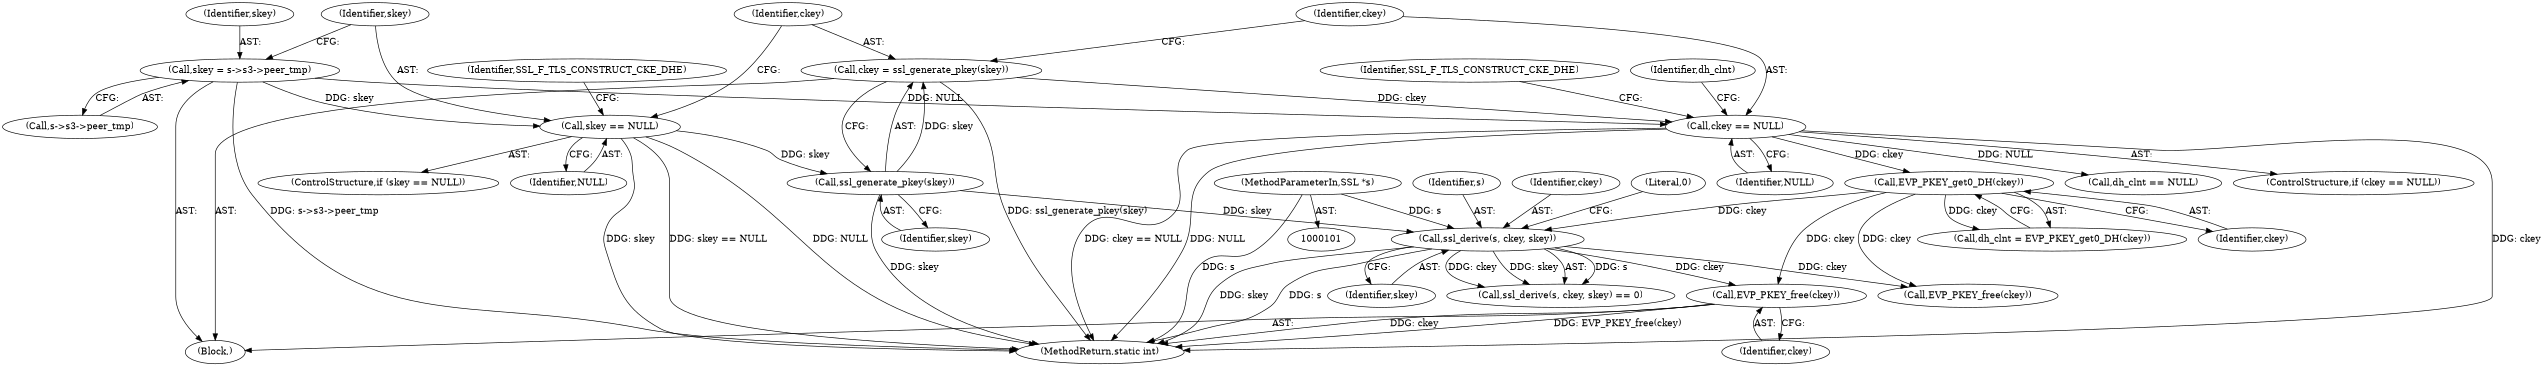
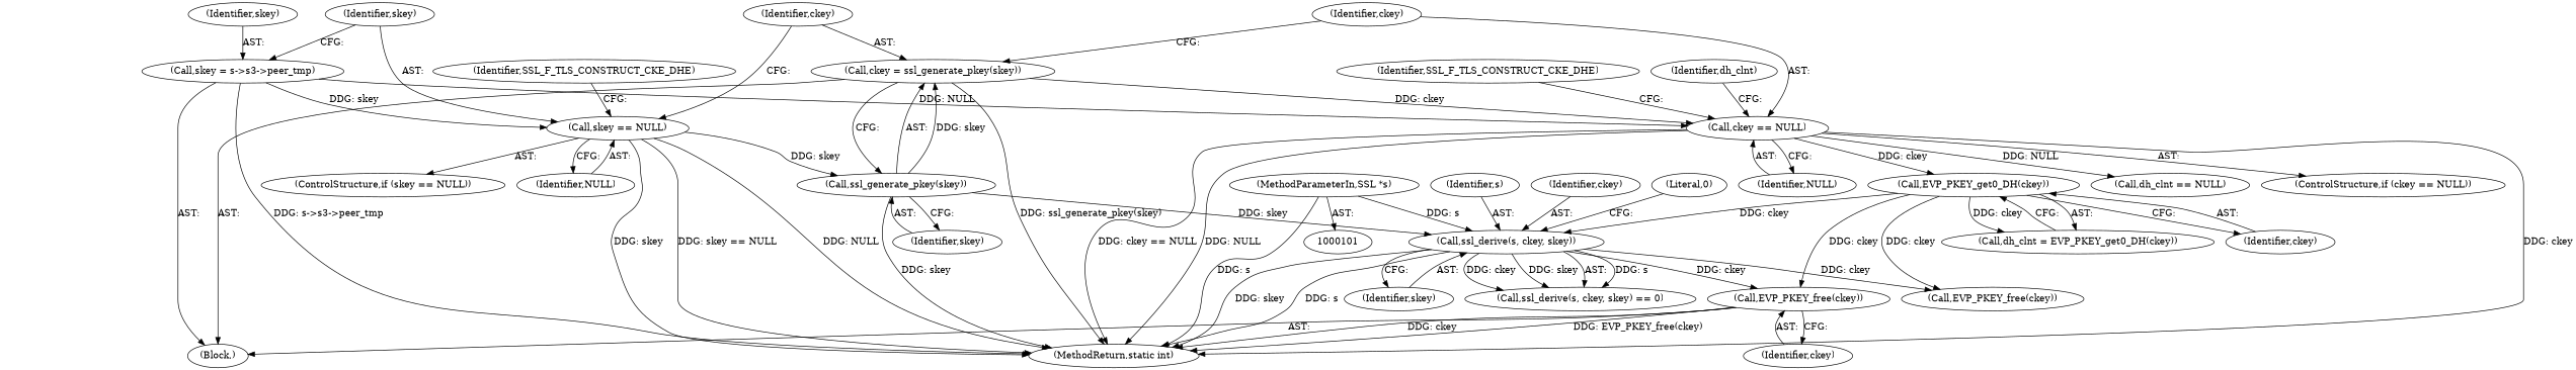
  digraph {
    n1 [label="(Call,EVP_PKEY_free(ckey))"]
    n2 [label="(Block,)"]
    n3 [label="(Identifier,ckey)"]
    n4 [label="(MethodReturn,static int)"]
    n5 [label="(Call,EVP_PKEY_get0_DH(ckey))"]
    n6 [label="(Call,ssl_derive(s, ckey, skey))"]
    n7 [label="(Identifier,ckey)"]
    n8 [label="(Call,EVP_PKEY_free(ckey))"]
    n9 [label="(Call,dh_clnt = EVP_PKEY_get0_DH(ckey))"]
    n10 [label="(Identifier,skey)"]
    n11 [label="(Call,ssl_derive(s, ckey, skey) == 0)"]
    n12 [label="(Call,ckey == NULL)"]
    n13 [label="(Call,dh_clnt == NULL)"]
    n14 [label="(ControlStructure,if (ckey == NULL))"]
    n15 [label="(Identifier,NULL)"]
    n16 [label="(Call,ckey = ssl_generate_pkey(skey))"]
    n17 [label="(Call,ssl_generate_pkey(skey))"]
    n18 [label="(Identifier,skey)"]
    n19 [label="(Call,skey == NULL)"]
    n20 [label="(ControlStructure,if (skey == NULL))"]
    n21 [label="(Identifier,NULL)"]
    n22 [label="(Call,skey = s->s3->peer_tmp)"]
-   n23 [label="(Call,s->s3->peer_tmp)"]
    n24 [label="(MethodParameterIn,SSL *s)"]
    1000101
    n26 [label="(Identifier,s)"]
    n27 [label="(Identifier,ckey)"]
    n28 [label="(Identifier,ckey)"]
    n29 [label="(Identifier,skey)"]
    n30 [label="(Identifier,SSL_F_TLS_CONSTRUCT_CKE_DHE)"]
    n31 [label="(Literal,0)"]
    n32 [label="(Identifier,SSL_F_TLS_CONSTRUCT_CKE_DHE)"]
    n33 [label="(Identifier,dh_clnt)"]
    n34 [label="(Identifier,ckey)"]
    n35 [label="(Identifier,skey)"]
    n1 -> n2 [label="AST: "]
    n1 -> n3 [label="CFG: "]
    n1 -> n4 [label="DDG: EVP_PKEY_free(ckey)"]
    n1 -> n4 [label="DDG: ckey"]
    n3 -> n1 [label="AST: "]
    n5 -> n1 [label="DDG: ckey"]
    n5 -> n6 [label="DDG: ckey"]
    n5 -> n7 [label="CFG: "]
    n5 -> n8 [label="DDG: ckey"]
    n5 -> n9 [label="AST: "]
    n5 -> n9 [label="DDG: ckey"]
    n6 -> n1 [label="DDG: ckey"]
    n6 -> n4 [label="DDG: skey"]
    n6 -> n4 [label="DDG: s"]
    n6 -> n8 [label="DDG: ckey"]
    n6 -> n10 [label="CFG: "]
    n6 -> n11 [label="AST: "]
    n6 -> n11 [label="DDG: s"]
    n6 -> n11 [label="DDG: ckey"]
    n6 -> n11 [label="DDG: skey"]
    n7 -> n5 [label="AST: "]
    n9 -> n5 [label="CFG: "]
    n10 -> n6 [label="AST: "]
    n12 -> n4 [label="DDG: ckey == NULL"]
    n12 -> n4 [label="DDG: NULL"]
    n12 -> n4 [label="DDG: ckey"]
    n12 -> n5 [label="DDG: ckey"]
    n12 -> n13 [label="DDG: NULL"]
    n12 -> n14 [label="AST: "]
    n12 -> n15 [label="CFG: "]
    n15 -> n12 [label="AST: "]
    n16 -> n2 [label="AST: "]
    n16 -> n4 [label="DDG: ssl_generate_pkey(skey)"]
    n16 -> n12 [label="DDG: ckey"]
    n16 -> n17 [label="CFG: "]
    n17 -> n4 [label="DDG: skey"]
    n17 -> n6 [label="DDG: skey"]
    n17 -> n16 [label="AST: "]
    n17 -> n16 [label="DDG: skey"]
    n17 -> n18 [label="CFG: "]
    n18 -> n17 [label="AST: "]
    n19 -> n4 [label="DDG: NULL"]
    n19 -> n4 [label="DDG: skey"]
    n19 -> n4 [label="DDG: skey == NULL"]
    n19 -> n17 [label="DDG: skey"]
    n19 -> n20 [label="AST: "]
    n19 -> n21 [label="CFG: "]
    n21 -> n19 [label="AST: "]
    n22 -> n2 [label="AST: "]
    n22 -> n4 [label="DDG: s->s3->peer_tmp"]
    n22 -> n12 [label="DDG: NULL"]
    n22 -> n19 [label="DDG: skey"]
-   n22 -> n23 [label="CFG: "]
-   n23 -> n22 [label="AST: "]
    n24 -> n4 [label="DDG: s"]
    n24 -> n6 [label="DDG: s"]
    n24 -> 1000101 [label="AST: "]
    n26 -> n6 [label="AST: "]
    n27 -> n16 [label="AST: "]
    n27 -> n19 [label="CFG: "]
    n28 -> n6 [label="AST: "]
    n29 -> n19 [label="AST: "]
    n29 -> n22 [label="CFG: "]
    n30 -> n12 [label="CFG: "]
    n31 -> n6 [label="CFG: "]
    n32 -> n19 [label="CFG: "]
    n33 -> n12 [label="CFG: "]
    n34 -> n12 [label="AST: "]
    n34 -> n16 [label="CFG: "]
    n35 -> n22 [label="AST: "]
  }
